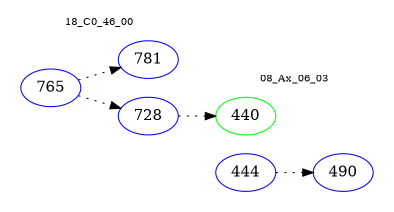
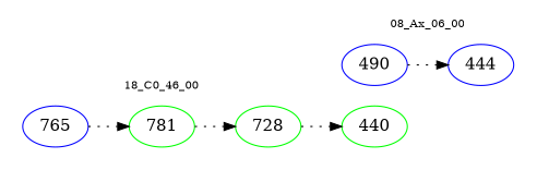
  digraph {
    rankdir=LR
    node [color=blue]
    edge [color=black style=dotted]
    n1 [label=490]
    n2 [color=green label=440]
    n3 [label=444]
    n4 [label=765]
-   n5 [label=728]
-   n6 [label=781]
+   n5 [color=green label=728]
+   n6 [color=green label=781]
    subgraph cluster_1 {
      color=white
      fontsize=10
-     label="08_Ax_06_03"
+     label="08_Ax_06_00"
      n1
      n2
      n3
    }
    subgraph cluster_2 {
      color=white
      fontsize=10
      label="18_C0_46_00"
      n4
      n5
      n6
    }
-   n3 -> n1
-   n4 -> n5
+   n1 -> n3
+   n6 -> n5
    n4 -> n6
    n5 -> n2
  }
